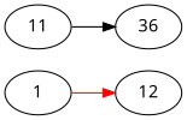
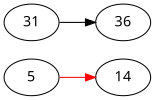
  strict digraph {
    fontname="Noto Sans"
    rankdir=LR
    node [fontname="Noto Sans"]
    edge [fontname="Noto Sans"]
-   1 [entry=true]
-   12
-   11
+   1 [entry=true label=5]
+   12 [label=14]
+   11 [label=31]
    36
    1 -> 12 [color=red cond=false]
    11 -> 36
  }
